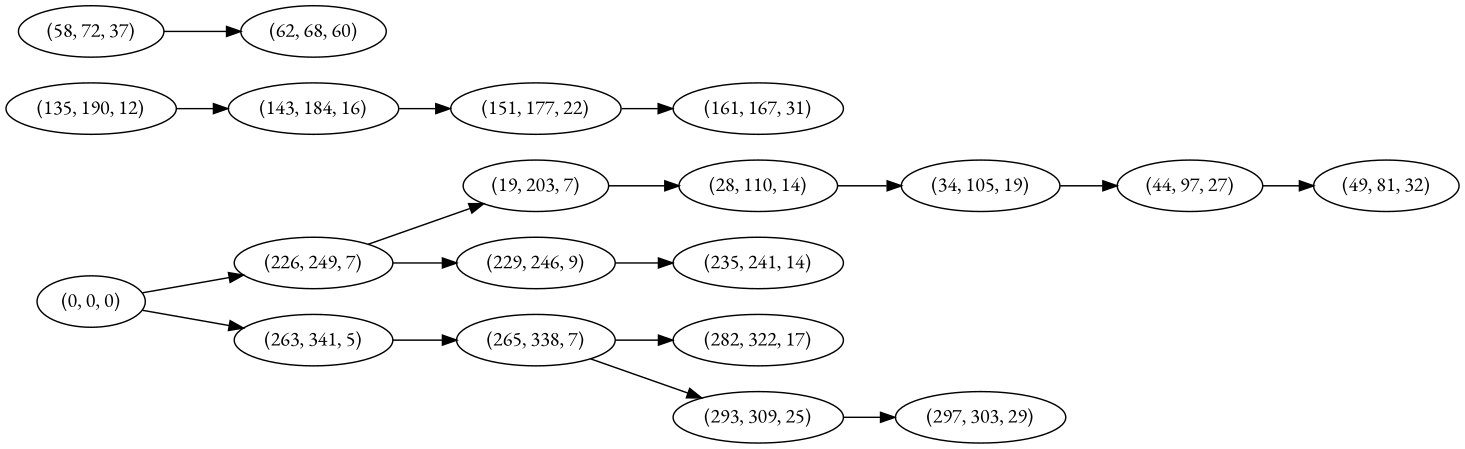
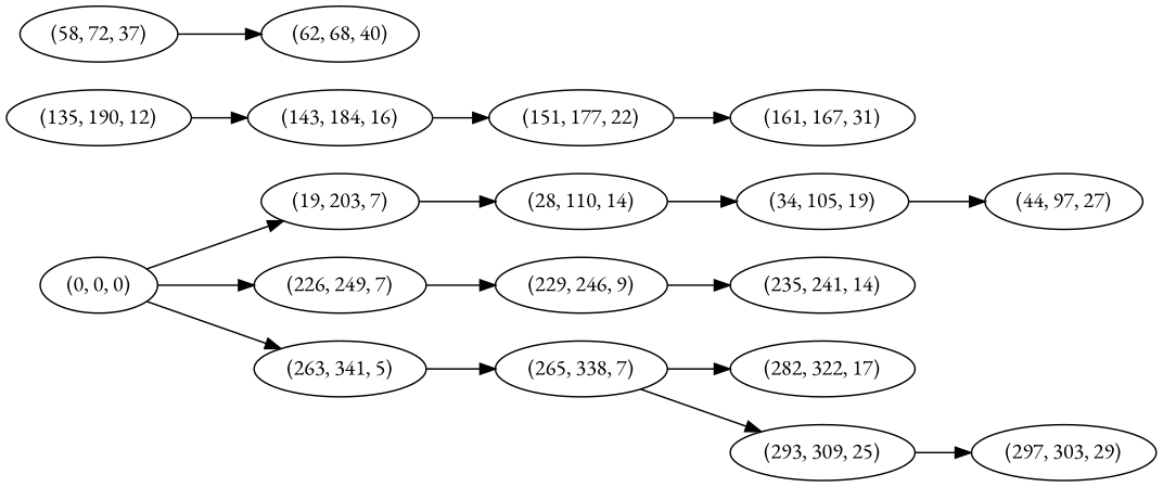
  digraph {
    fontname="EB Garamond"
    rankdir=LR
    node [fontname="EB Garamond"]
    edge [fontname="EB Garamond"]
    "(0, 0, 0)"
    "(19, 203, 7)"
    "(226, 249, 7)"
    "(263, 341, 5)"
    "(28, 110, 14)"
    "(229, 246, 9)"
    "(265, 338, 7)"
    "(34, 105, 19)"
    "(135, 190, 12)"
    "(143, 184, 16)"
    "(44, 97, 27)"
-   "(49, 81, 32)"
    "(58, 72, 37)"
-   "(62, 68, 40)" [label="(62, 68, 60)"]
+   "(62, 68, 40)"
    "(151, 177, 22)"
    "(161, 167, 31)"
    "(235, 241, 14)"
    "(282, 322, 17)"
    "(293, 309, 25)"
    "(297, 303, 29)"
-   "(226, 249, 7)" -> "(19, 203, 7)"
+   "(0, 0, 0)" -> "(19, 203, 7)"
    "(0, 0, 0)" -> "(226, 249, 7)"
    "(0, 0, 0)" -> "(263, 341, 5)"
    "(19, 203, 7)" -> "(28, 110, 14)"
    "(226, 249, 7)" -> "(229, 246, 9)"
    "(263, 341, 5)" -> "(265, 338, 7)"
    "(28, 110, 14)" -> "(34, 105, 19)"
    "(229, 246, 9)" -> "(235, 241, 14)"
    "(265, 338, 7)" -> "(282, 322, 17)"
    "(265, 338, 7)" -> "(293, 309, 25)"
    "(34, 105, 19)" -> "(44, 97, 27)"
    "(135, 190, 12)" -> "(143, 184, 16)"
    "(143, 184, 16)" -> "(151, 177, 22)"
-   "(44, 97, 27)" -> "(49, 81, 32)"
    "(58, 72, 37)" -> "(62, 68, 40)"
    "(151, 177, 22)" -> "(161, 167, 31)"
    "(293, 309, 25)" -> "(297, 303, 29)"
  }
